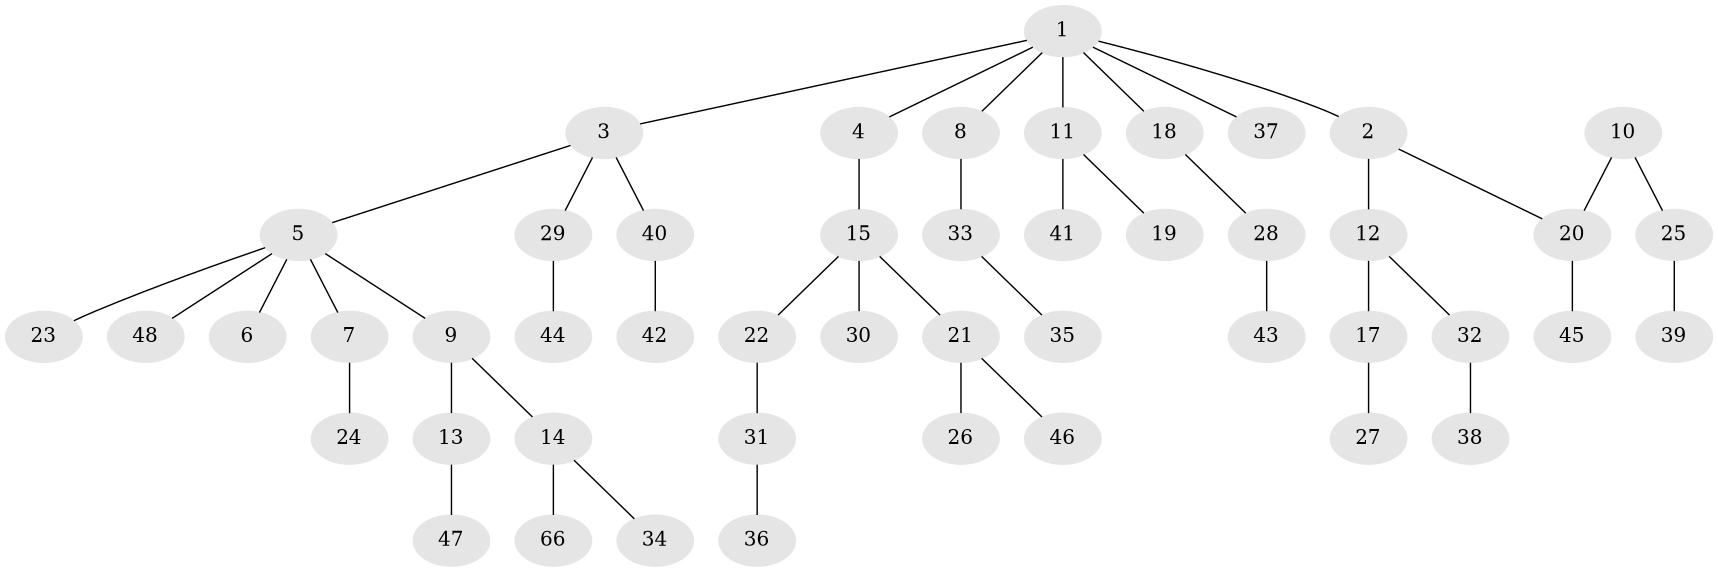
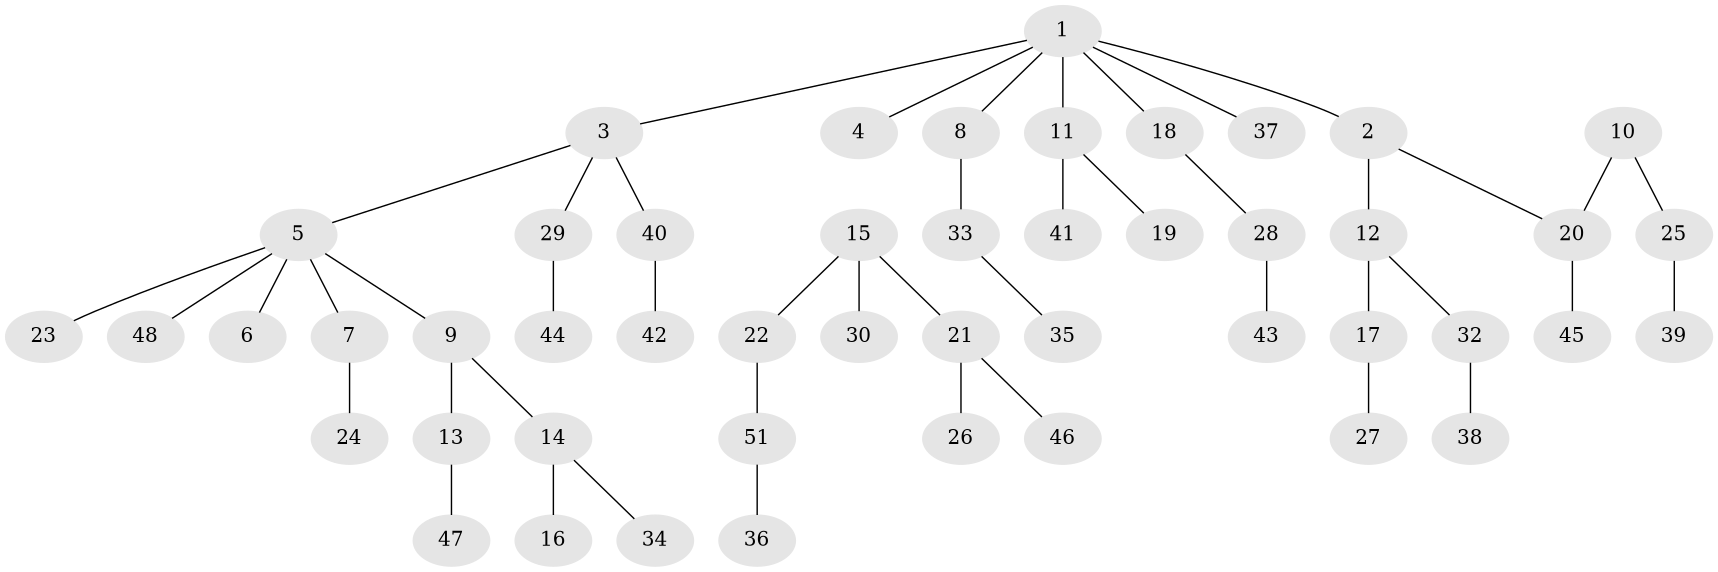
  graph {
    node [color=gray90 style=filled]
    edge [weight=1.0]
    1
    2
    3
    4
    8
    11
    18
    37
    12
    20
    5
    29
    40
    15
    33
    19
    41
    28
    10
    25
    17
    32
    6
    7
    9
    23
    48
    44
    42
    21
    22
    30
    24
    13
    14
    35
    47
-   16 [label=66]
+   16
    34
    45
    39
    27
    38
    26
    46
-   31
+   31 [label=51]
    43
    36
    1 -- 2
    1 -- 3
    1 -- 4
    1 -- 8
    1 -- 11
    1 -- 18
    1 -- 37
    2 -- 12
    2 -- 20
    3 -- 5
    3 -- 29
    3 -- 40
-   4 -- 15
    8 -- 33
    11 -- 19
    11 -- 41
    18 -- 28 [weight=2.0]
    12 -- 17 [weight=2.0]
    12 -- 32
    20 -- 45
    5 -- 6
    5 -- 7
    5 -- 9
    5 -- 23
    5 -- 48
    29 -- 44 [weight=2.0]
    40 -- 42
    15 -- 21
    15 -- 22
    15 -- 30
    33 -- 35
    28 -- 43
    10 -- 20
    10 -- 25
    25 -- 39
    17 -- 27
    32 -- 38
    7 -- 24 [weight=3.0]
    9 -- 13
    9 -- 14
    21 -- 26 [weight=2.0]
    21 -- 46
    22 -- 31 [weight=3.0]
    13 -- 47
    14 -- 16
    14 -- 34
    31 -- 36
  }
